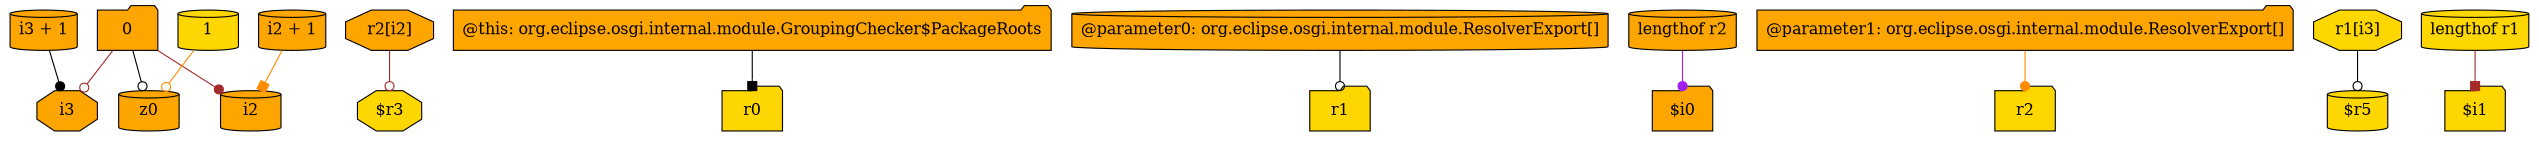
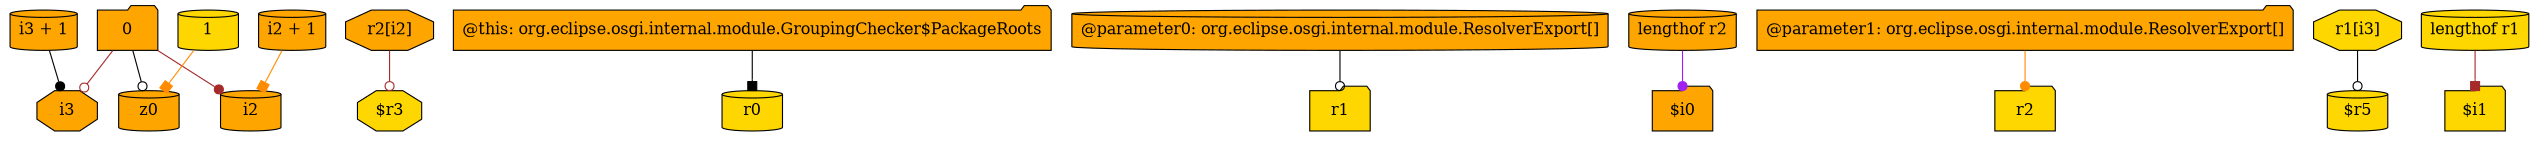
  digraph {
    node [fillcolor=orange shape=cylinder style=filled]
    edge [arrowhead=odot color=black]
    n1 [label="i3 + 1"]
    n2 [label=i3 shape=octagon]
    n3 [label="r2[i2]" shape=octagon]
    n4 [fillcolor=gold label="$r3" shape=octagon]
    n5 [label=0 shape=folder]
    n6 [label=z0]
    n7 [label=i2]
    n8 [fillcolor=gold label=1]
    n9 [label="@this: org.eclipse.osgi.internal.module.GroupingChecker$PackageRoots" shape=folder]
-   n10 [fillcolor=gold label=r0 shape=folder]
+   n10 [fillcolor=gold label=r0]
    n11 [label="@parameter0: org.eclipse.osgi.internal.module.ResolverExport[]"]
    n12 [fillcolor=gold label=r1 shape=folder]
    n13 [label="i2 + 1"]
    n14 [label="lengthof r2"]
    n15 [label="$i0" shape=folder]
    n16 [label="@parameter1: org.eclipse.osgi.internal.module.ResolverExport[]" shape=folder]
    n17 [fillcolor=gold label=r2 shape=folder]
    n18 [fillcolor=gold label="r1[i3]" shape=octagon]
    n19 [fillcolor=gold label="$r5"]
    n20 [fillcolor=gold label="lengthof r1"]
    n21 [fillcolor=gold label="$i1" shape=folder]
    n1 -> n2 [arrowhead=dot]
    n3 -> n4 [color=brown]
    n5 -> n2 [color=brown]
    n5 -> n6
    n5 -> n7 [arrowhead=dot color=brown]
-   n8 -> n6 [color=darkorange]
+   n8 -> n6 [arrowhead=box color=darkorange]
    n9 -> n10 [arrowhead=box]
    n11 -> n12
    n13 -> n7 [arrowhead=box color=darkorange]
    n14 -> n15 [arrowhead=dot color=purple]
    n16 -> n17 [arrowhead=dot color=darkorange]
    n18 -> n19
    n20 -> n21 [arrowhead=box color=brown]
  }
